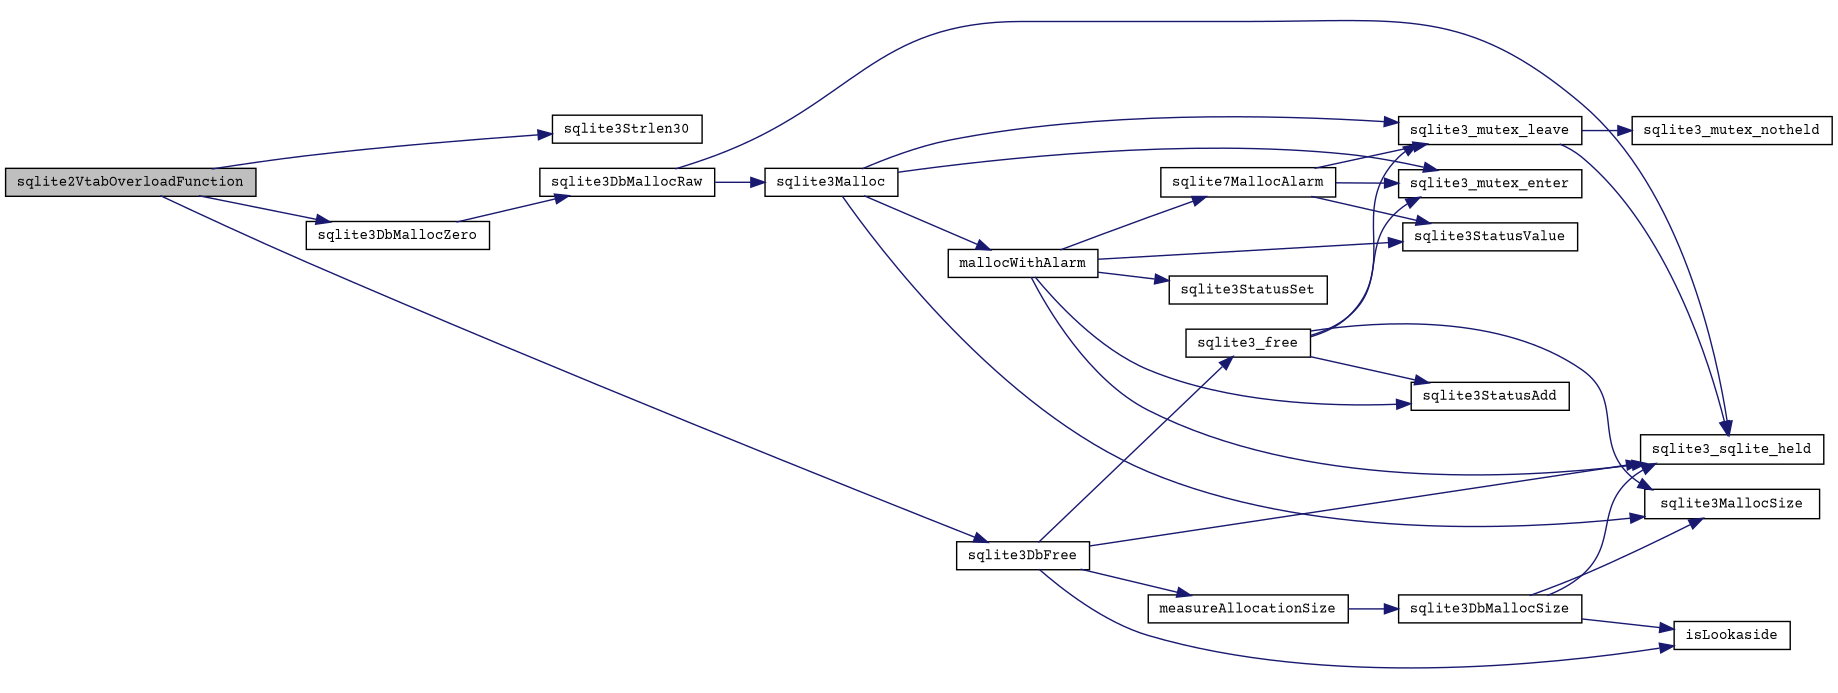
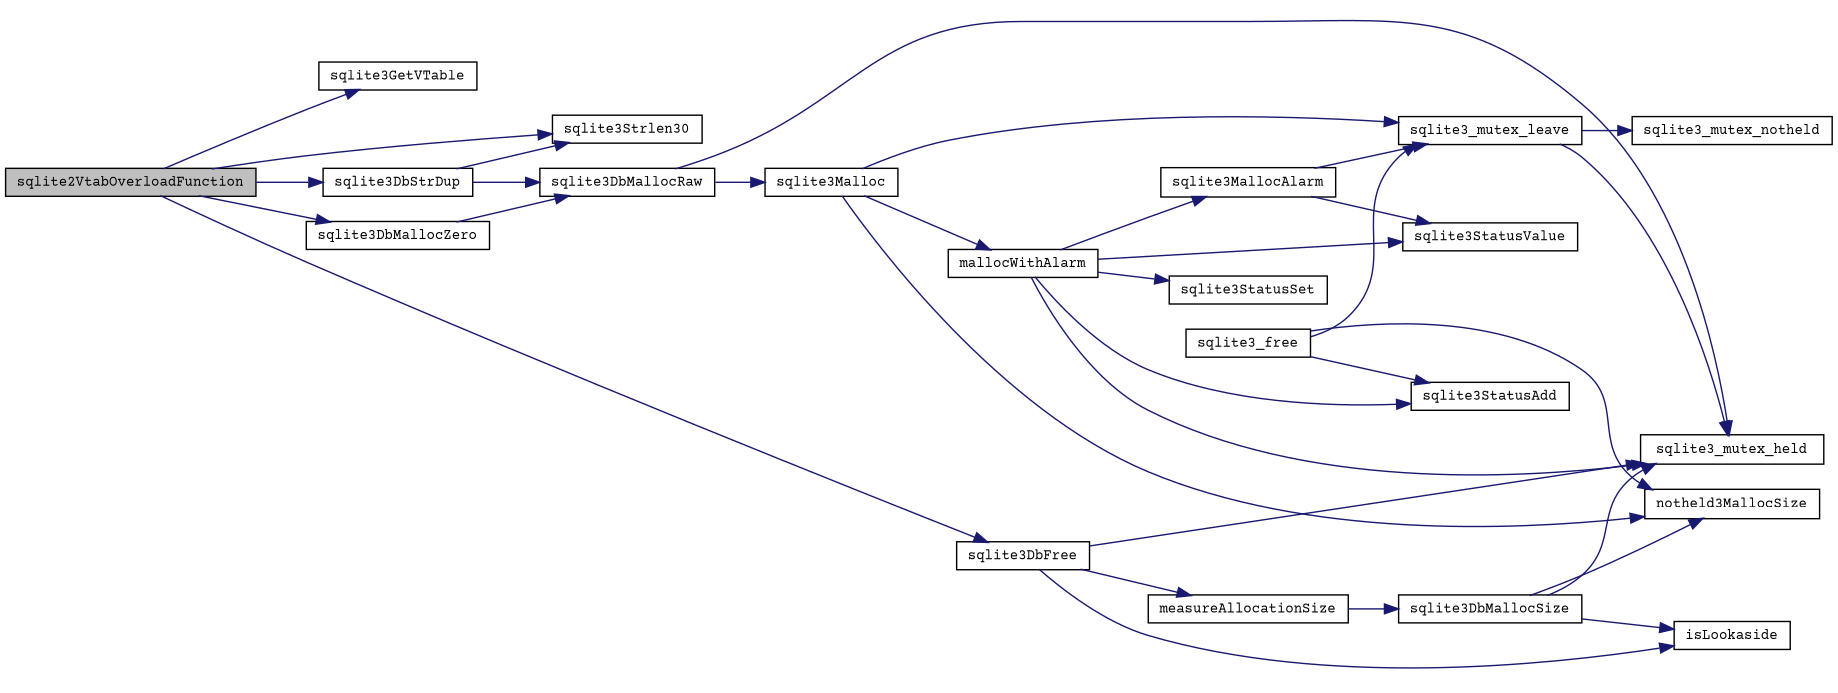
  digraph {
    fontname="Courier Prime"
    rankdir=LR
    node [color=black fillcolor=white fontname="Courier Prime" fontsize=10 shape=record style=filled]
    edge [color=midnightblue fontname="Courier Prime" fontsize=10 labelfontname=FreeSans labelfontsize=10 style=solid]
    n1 [fillcolor=grey75 fontcolor=black height=0.2 label=sqlite2VtabOverloadFunction width=0.4]
+   n2 [height=0.2 label=sqlite3GetVTable width=0.4]
+   n3 [height=0.2 label=sqlite3DbStrDup width=0.4]
    n4 [height=0.2 label=sqlite3Strlen30 width=0.4]
    n5 [height=0.2 label=sqlite3DbFree width=0.4]
    n6 [height=0.2 label=sqlite3DbMallocZero width=0.4]
    n7 [height=0.2 label=sqlite3DbMallocRaw width=0.4]
-   n8 [height=0.2 label=sqlite3_sqlite_held width=0.4]
+   n8 [height=0.2 label=sqlite3_mutex_held width=0.4]
    n9 [height=0.2 label=measureAllocationSize width=0.4]
    n10 [height=0.2 label=isLookaside width=0.4]
    n11 [height=0.2 label=sqlite3_free width=0.4]
    n12 [height=0.2 label=sqlite3Malloc width=0.4]
-   n13 [height=0.2 label=sqlite3_mutex_enter width=0.4]
    n14 [height=0.2 label=mallocWithAlarm width=0.4]
    n15 [height=0.2 label=sqlite3_mutex_leave width=0.4]
-   n16 [height=0.2 label=sqlite3MallocSize width=0.4]
+   n16 [height=0.2 label=notheld3MallocSize width=0.4]
    n17 [height=0.2 label=sqlite3StatusSet width=0.4]
    n18 [height=0.2 label=sqlite3StatusValue width=0.4]
-   n19 [height=0.2 label=sqlite7MallocAlarm width=0.4]
+   n19 [height=0.2 label=sqlite3MallocAlarm width=0.4]
    n20 [height=0.2 label=sqlite3StatusAdd width=0.4]
    n21 [height=0.2 label=sqlite3_mutex_notheld width=0.4]
    n22 [height=0.2 label=sqlite3DbMallocSize width=0.4]
+   n1 -> n2
+   n1 -> n3
    n1 -> n4
    n1 -> n5
    n1 -> n6
+   n3 -> n4
+   n3 -> n7
    n5 -> n8
    n5 -> n9
    n5 -> n10
-   n5 -> n11
    n6 -> n7
    n7 -> n8
    n7 -> n12
    n9 -> n22
-   n11 -> n13
    n11 -> n15
    n11 -> n16
    n11 -> n20
-   n12 -> n13
    n12 -> n14
    n12 -> n15
    n12 -> n16
    n14 -> n8
    n14 -> n17
    n14 -> n18
    n14 -> n19
    n14 -> n20
    n15 -> n8
    n15 -> n21
-   n19 -> n13
    n19 -> n15
    n19 -> n18
    n22 -> n8
    n22 -> n10
    n22 -> n16
  }
